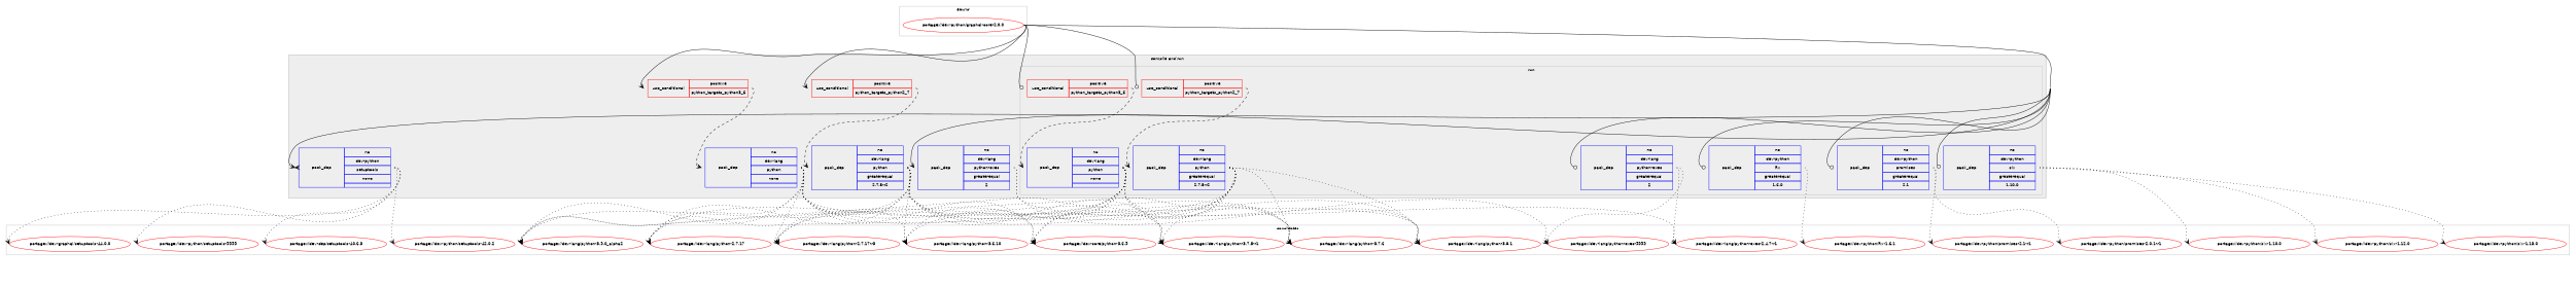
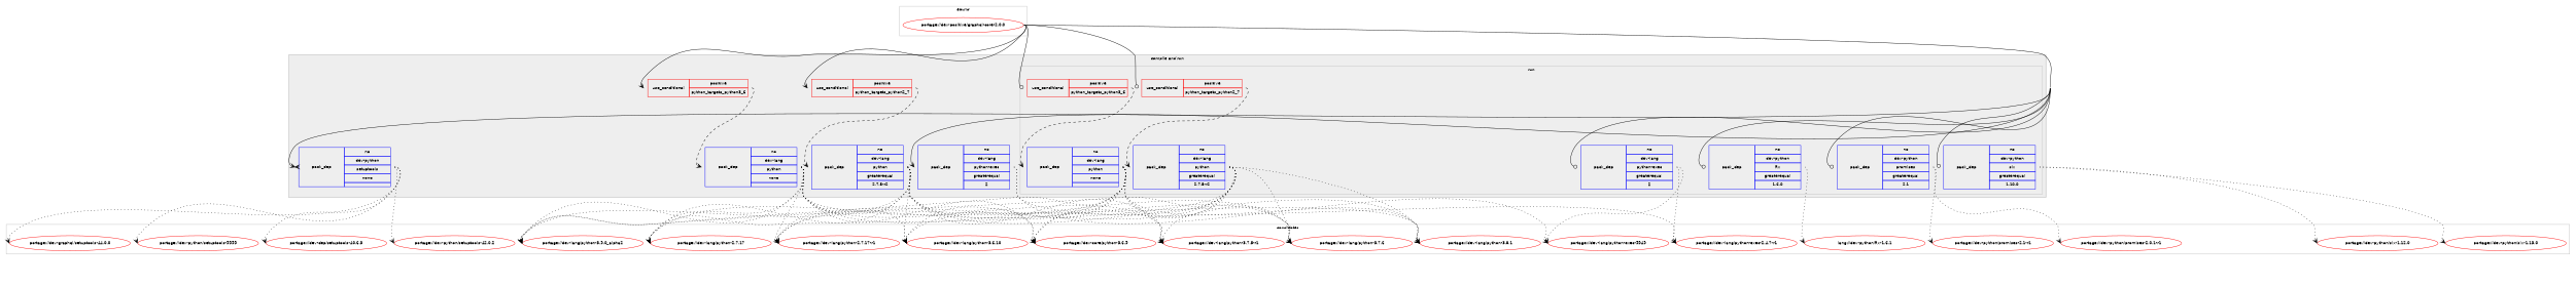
  digraph {
    compound=true
    concentrate=true
    fontname=Helvetica
    fontsize=10
    newrank=true
    rankdir=TB
    ranksep=1.5
    node [color=red fontname=Helvetica fontsize=10]
    edge [arrowhead=vee headport=w style=dotted tailport=e weight=100]
-   n1 [label="portage://dev-python/graphql-core-2.0.0" width=4]
+   n1 [label="portage://dev-positive/graphql-core-2.0.0" width=4]
    n2 [color=blue label=<<TABLE BORDER="0" CELLBORDER="1" CELLSPACING="0" CELLPADDING="4" WIDTH="220"><TR><TD ROWSPAN="6" CELLPADDING="30">pack_dep</TD></TR><TR><TD WIDTH="110">no</TD></TR><TR><TD>dev-lang</TD></TR><TR><TD>python</TD></TR><TR><TD>greaterequal</TD></TR><TR><TD>2.7.5-r2</TD></TR></TABLE>> shape=none]
    n3 [label=<<TABLE BORDER="0" CELLBORDER="1" CELLSPACING="0" CELLPADDING="4"><TR><TD ROWSPAN="3" CELLPADDING="10">use_conditional</TD></TR><TR><TD>positive</TD></TR><TR><TD>python_targets_python2_7</TD></TR></TABLE>> shape=none]
    n4 [color=blue label=<<TABLE BORDER="0" CELLBORDER="1" CELLSPACING="0" CELLPADDING="4" WIDTH="220"><TR><TD ROWSPAN="6" CELLPADDING="30">pack_dep</TD></TR><TR><TD WIDTH="110">no</TD></TR><TR><TD>dev-lang</TD></TR><TR><TD>python</TD></TR><TR><TD>none</TD></TR><TR><TD></TD></TR></TABLE>> shape=none]
    n5 [label=<<TABLE BORDER="0" CELLBORDER="1" CELLSPACING="0" CELLPADDING="4"><TR><TD ROWSPAN="3" CELLPADDING="10">use_conditional</TD></TR><TR><TD>positive</TD></TR><TR><TD>python_targets_python3_6</TD></TR></TABLE>> shape=none]
    n6 [color=blue label=<<TABLE BORDER="0" CELLBORDER="1" CELLSPACING="0" CELLPADDING="4" WIDTH="220"><TR><TD ROWSPAN="6" CELLPADDING="30">pack_dep</TD></TR><TR><TD WIDTH="110">no</TD></TR><TR><TD>dev-lang</TD></TR><TR><TD>python-exec</TD></TR><TR><TD>greaterequal</TD></TR><TR><TD>2</TD></TR></TABLE>> shape=none]
    n7 [color=blue label=<<TABLE BORDER="0" CELLBORDER="1" CELLSPACING="0" CELLPADDING="4" WIDTH="220"><TR><TD ROWSPAN="6" CELLPADDING="30">pack_dep</TD></TR><TR><TD WIDTH="110">no</TD></TR><TR><TD>dev-python</TD></TR><TR><TD>setuptools</TD></TR><TR><TD>none</TD></TR><TR><TD></TD></TR></TABLE>> shape=none]
    n8 [color=blue label=<<TABLE BORDER="0" CELLBORDER="1" CELLSPACING="0" CELLPADDING="4" WIDTH="220"><TR><TD ROWSPAN="6" CELLPADDING="30">pack_dep</TD></TR><TR><TD WIDTH="110">no</TD></TR><TR><TD>dev-lang</TD></TR><TR><TD>python</TD></TR><TR><TD>greaterequal</TD></TR><TR><TD>2.7.5-r2</TD></TR></TABLE>> shape=none]
    n9 [label=<<TABLE BORDER="0" CELLBORDER="1" CELLSPACING="0" CELLPADDING="4"><TR><TD ROWSPAN="3" CELLPADDING="10">use_conditional</TD></TR><TR><TD>positive</TD></TR><TR><TD>python_targets_python2_7</TD></TR></TABLE>> shape=none]
    n10 [color=blue label=<<TABLE BORDER="0" CELLBORDER="1" CELLSPACING="0" CELLPADDING="4" WIDTH="220"><TR><TD ROWSPAN="6" CELLPADDING="30">pack_dep</TD></TR><TR><TD WIDTH="110">no</TD></TR><TR><TD>dev-lang</TD></TR><TR><TD>python</TD></TR><TR><TD>none</TD></TR><TR><TD></TD></TR></TABLE>> shape=none]
    n11 [label=<<TABLE BORDER="0" CELLBORDER="1" CELLSPACING="0" CELLPADDING="4"><TR><TD ROWSPAN="3" CELLPADDING="10">use_conditional</TD></TR><TR><TD>positive</TD></TR><TR><TD>python_targets_python3_6</TD></TR></TABLE>> shape=none]
    n12 [color=blue label=<<TABLE BORDER="0" CELLBORDER="1" CELLSPACING="0" CELLPADDING="4" WIDTH="220"><TR><TD ROWSPAN="6" CELLPADDING="30">pack_dep</TD></TR><TR><TD WIDTH="110">no</TD></TR><TR><TD>dev-lang</TD></TR><TR><TD>python-exec</TD></TR><TR><TD>greaterequal</TD></TR><TR><TD>2</TD></TR></TABLE>> shape=none]
    n13 [color=blue label=<<TABLE BORDER="0" CELLBORDER="1" CELLSPACING="0" CELLPADDING="4" WIDTH="220"><TR><TD ROWSPAN="6" CELLPADDING="30">pack_dep</TD></TR><TR><TD WIDTH="110">no</TD></TR><TR><TD>dev-python</TD></TR><TR><TD>Rx</TD></TR><TR><TD>greaterequal</TD></TR><TR><TD>1.6.0</TD></TR></TABLE>> shape=none]
    n14 [color=blue label=<<TABLE BORDER="0" CELLBORDER="1" CELLSPACING="0" CELLPADDING="4" WIDTH="220"><TR><TD ROWSPAN="6" CELLPADDING="30">pack_dep</TD></TR><TR><TD WIDTH="110">no</TD></TR><TR><TD>dev-python</TD></TR><TR><TD>promises</TD></TR><TR><TD>greaterequal</TD></TR><TR><TD>2.1</TD></TR></TABLE>> shape=none]
    n15 [color=blue label=<<TABLE BORDER="0" CELLBORDER="1" CELLSPACING="0" CELLPADDING="4" WIDTH="220"><TR><TD ROWSPAN="6" CELLPADDING="30">pack_dep</TD></TR><TR><TD WIDTH="110">no</TD></TR><TR><TD>dev-python</TD></TR><TR><TD>six</TD></TR><TR><TD>greaterequal</TD></TR><TR><TD>1.10.0</TD></TR></TABLE>> shape=none]
    n16 [label="portage://dev-lang/python-3.9.0_alpha2" width=4]
    n17 [label="portage://dev-lang/python-3.8.1" width=4]
    n18 [label="portage://dev-lang/python-3.7.6" width=4]
    n19 [label="portage://dev-lang/python-3.7.5-r1" width=4]
    n20 [label="portage://dev-core/python-3.6.9" width=4]
    n21 [label="portage://dev-lang/python-3.6.10" width=4]
-   n22 [label="portage://dev-lang/python-2.7.17-r3" width=4]
+   n22 [label="portage://dev-lang/python-2.7.17-r1" width=4]
    n23 [label="portage://dev-lang/python-2.7.17" width=4]
-   n24 [label="portage://dev-lang/python-exec-9999" width=4]
+   n24 [label="portage://dev-lang/python-exec-9949" width=4]
    n25 [label="portage://dev-lang/python-exec-2.4.7-r1" width=4]
    n26 [label="portage://dev-python/setuptools-9999" width=4]
    n27 [label="portage://dev-graphql/setuptools-44.0.0" width=4]
    n28 [label="portage://dev-python/setuptools-42.0.2" width=4]
    n29 [label="portage://dev-dep/setuptools-40.6.3" width=4]
    n30 [label="portage://dev-python/promises-2.1-r1" width=4]
    n31 [label="portage://dev-python/promises-2.0.1-r1" width=4]
-   n32 [label="portage://dev-python/Rx-1.6.1" width=4]
+   n32 [label="lang://dev-python/Rx-1.6.1" width=4]
    n33 [label="portage://dev-python/six-1.13.0" width=4]
    n34 [label="portage://dev-python/six-1.12.0" width=4]
-   n35 [label="portage://dev-python/six-1.10.0" width=4]
    subgraph cluster_1 {
      color=gray
      label=<<i>ebuild</i>>
      n1
    }
    subgraph cluster_2 {
      color=gray
      label=<<i>dependencies</i>>
      subgraph cluster_3 {
        color=gray
        fillcolor="#eeeeee"
        label=<<i>compile</i>>
        style=filled
        subgraph sub_4 {
          color=gray
          fillcolor="#eeeeee"
          label=<<i>compile</i>>
          style=filled
          n3
          subgraph sub_5 {
            color=gray
            fillcolor="#eeeeee"
            label=<<i>compile</i>>
            style=filled
            n2
          }
        }
        subgraph sub_6 {
          color=gray
          fillcolor="#eeeeee"
          label=<<i>compile</i>>
          style=filled
          n5
          subgraph sub_7 {
            color=gray
            fillcolor="#eeeeee"
            label=<<i>compile</i>>
            style=filled
            n4
          }
        }
        subgraph sub_8 {
          color=gray
          fillcolor="#eeeeee"
          label=<<i>compile</i>>
          style=filled
          n6
        }
        subgraph sub_9 {
          color=gray
          fillcolor="#eeeeee"
          label=<<i>compile</i>>
          style=filled
          n7
        }
      }
      subgraph cluster_10 {
        color=gray
        fillcolor="#eeeeee"
        label=<<i>compile and run</i>>
        style=filled
      }
      subgraph cluster_11 {
        color=gray
        fillcolor="#eeeeee"
        label=<<i>run</i>>
        style=filled
        subgraph sub_12 {
          color=gray
          fillcolor="#eeeeee"
          label=<<i>run</i>>
          style=filled
          n9
          subgraph sub_13 {
            color=gray
            fillcolor="#eeeeee"
            label=<<i>run</i>>
            style=filled
            n8
          }
        }
        subgraph sub_14 {
          color=gray
          fillcolor="#eeeeee"
          label=<<i>run</i>>
          style=filled
          n11
          subgraph sub_15 {
            color=gray
            fillcolor="#eeeeee"
            label=<<i>run</i>>
            style=filled
            n10
          }
        }
        subgraph sub_16 {
          color=gray
          fillcolor="#eeeeee"
          label=<<i>run</i>>
          style=filled
          n12
        }
        subgraph sub_17 {
          color=gray
          fillcolor="#eeeeee"
          label=<<i>run</i>>
          style=filled
          n13
        }
        subgraph sub_18 {
          color=gray
          fillcolor="#eeeeee"
          label=<<i>run</i>>
          style=filled
          n14
        }
        subgraph sub_19 {
          color=gray
          fillcolor="#eeeeee"
          label=<<i>run</i>>
          style=filled
          n15
        }
      }
    }
    subgraph cluster_20 {
      color=gray
      label=<<i>candidates</i>>
      rank=same
      subgraph sub_21 {
        color=black
        label=<<i>candidates</i>>
        nodesep=1
        rank=same
        n16
        n17
        n18
        n19
        n20
        n21
        n22
        n23
      }
      subgraph sub_22 {
        color=black
        label=<<i>candidates</i>>
        nodesep=1
        rank=same
        n16
        n17
        n18
        n19
        n20
        n21
        n22
        n23
      }
      subgraph sub_23 {
        color=black
        label=<<i>candidates</i>>
        nodesep=1
        rank=same
        n24
        n25
      }
      subgraph sub_24 {
        color=black
        label=<<i>candidates</i>>
        nodesep=1
        rank=same
        n26
        n27
        n28
        n29
      }
      subgraph sub_25 {
        color=black
        label=<<i>candidates</i>>
        nodesep=1
        rank=same
        n16
        n17
        n18
        n19
        n20
        n21
        n22
        n23
      }
      subgraph sub_26 {
        color=black
        label=<<i>candidates</i>>
        nodesep=1
        rank=same
        n16
        n17
        n18
        n19
        n20
        n21
        n22
        n23
      }
      subgraph sub_27 {
        color=black
        label=<<i>candidates</i>>
        nodesep=1
        rank=same
        n24
        n25
      }
      subgraph sub_28 {
        color=black
        label=<<i>candidates</i>>
        nodesep=1
        rank=same
        n30
        n31
      }
      subgraph sub_29 {
        color=black
        label=<<i>candidates</i>>
        nodesep=1
        rank=same
        n32
      }
      subgraph sub_30 {
        color=black
        label=<<i>candidates</i>>
        nodesep=1
        rank=same
        n33
        n34
-       n35
      }
    }
    n1 -> n3 [style=solid weight=20]
    n1 -> n5 [style=solid weight=20]
    n1 -> n6 [style=solid weight=20]
    n1 -> n7 [style=solid weight=20]
    n1 -> n9 [arrowhead=odot style=solid weight=20]
    n1 -> n11 [arrowhead=odot style=solid weight=20]
    n1 -> n12 [arrowhead=odot style=solid weight=20]
    n1 -> n13 [arrowhead=odot style=solid weight=20]
    n1 -> n14 [arrowhead=odot style=solid weight=20]
    n1 -> n15 [arrowhead=odot style=solid weight=20]
    n2 -> n16
    n2 -> n17
    n2 -> n18
    n2 -> n19
    n2 -> n20
    n2 -> n21
    n2 -> n22
    n2 -> n23
    n3 -> n2 [style=dashed weight=20]
    n4 -> n16
    n4 -> n17
    n4 -> n18
    n4 -> n19
    n4 -> n20
    n4 -> n21
    n4 -> n22
    n4 -> n23
    n5 -> n4 [style=dashed weight=20]
    n6 -> n24
    n6 -> n25
    n7 -> n26
    n7 -> n27
    n7 -> n28
    n7 -> n29
    n8 -> n16
    n8 -> n17
    n8 -> n18
    n8 -> n19
    n8 -> n20
    n8 -> n21
    n8 -> n22
    n8 -> n23
    n9 -> n8 [style=dashed weight=20]
    n10 -> n16
    n10 -> n17
    n10 -> n18
    n10 -> n19
    n10 -> n20
    n10 -> n21
    n10 -> n22
    n10 -> n23
    n11 -> n10 [style=dashed weight=20]
    n12 -> n24
    n12 -> n25
    n13 -> n32
    n14 -> n30
    n14 -> n31
    n15 -> n33
    n15 -> n34
-   n15 -> n35
  }
